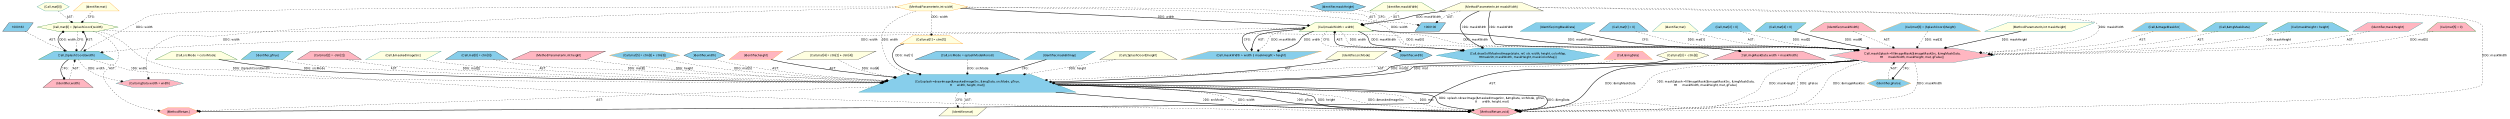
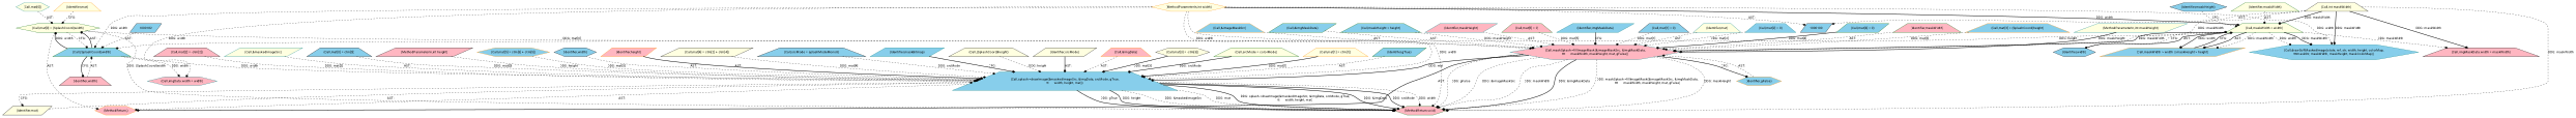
  digraph {
    fontname=Roboto
    node [color=black fillcolor=skyblue fontname=Roboto shape=trapezium style=filled]
    edge [arrowhead=diamond fontname=Roboto style=dashed]
    n1 [color=darkgreen fillcolor=lightyellow label="(Call,mat[0] = (SplashCoord)width)" shape=hexagon]
    n2 [color=darkgreen label="(Call,(SplashCoord)width)"]
    n3 [color=teal fillcolor=lightpink label="(Call,maskSplash->fillImageMask(&imageMaskSrc, &imgMaskData,\n\t\t\t      maskWidth, maskHeight, mat, gFalse))" shape=hexagon]
    n4 [color=darkorange fillcolor=lightpink label="(MethodReturn,)" shape=hexagon]
    n5 [color=darkgreen fillcolor=lightpink label="(MethodReturn,void)" shape=hexagon]
    n6 [color=teal label="(Call,splash->drawImage(&maskedImageSrc, &imgData, srcMode, gTrue,\n\t\t      width, height, mat))"]
    n7 [fillcolor=lightpink label="(Identifier,width)"]
    n8 [color=teal fillcolor=lightpink label="(Call,imgData.width = width)" shape=hexagon]
    n9 [color=darkorange label="(Identifier,gFalse)" shape=hexagon]
    n10 [fillcolor=lightyellow label="(Identifier,mat)" shape=parallelogram]
    n11 [color=darkgreen fillcolor=lightyellow label="(Call,maskWidth > width)"]
    n12 [fillcolor=lightpink label="(Call,imgMaskData.width = maskWidth)"]
    n13 [color=teal label="(Call,drawSoftMaskedImage(state, ref, str, width, height, colorMap,\n\t\t\tmaskStr, maskWidth, maskHeight, maskColorMap))" shape=hexagon]
    n14 [color=darkorange label="(Call,maskWidth > width || maskHeight > height)" shape=parallelogram]
    n15 [label="(Identifier,width)" shape=hexagon]
-   n16 [fillcolor=lightyellow label="(MethodParameterIn,int maskWidth)"]
+   n16 [fillcolor=lightyellow label="(Call,int maskWidth)"]
    1000100 [shape=parallelogram]
    n18 [color=darkorange fillcolor=lightyellow label="(MethodParameterIn,int width)" shape=hexagon]
    n19 [fillcolor=lightpink label="(Call,mat[2] = -ctm[2])"]
    n20 [color=teal fillcolor=lightyellow label="(Call,&maskedImageSrc)" shape=parallelogram]
    n21 [label="(Call,mat[0] = ctm[0])"]
    n22 [fillcolor=lightpink label="(MethodParameterIn,int height)" shape=parallelogram]
    n23 [color=darkorange label="(Call,mat[5] = ctm[3] + ctm[5])" shape=hexagon]
    n24 [label="(Identifier,width)" shape=hexagon]
    n25 [color=darkorange fillcolor=lightpink label="(Identifier,height)" shape=parallelogram]
    n26 [color=darkorange label="(Call,&imageMaskSrc)"]
    n27 [color=darkorange fillcolor=lightyellow label="(Identifier,mat)"]
    n28 [label="(Identifier,maskHeight)" shape=hexagon]
    n29 [color=darkgreen label="(Call,&imgMaskData)" shape=parallelogram]
    n30 [fillcolor=lightyellow label="(Call,mat[4] = ctm[2] + ctm[4])" shape=parallelogram]
    n31 [label="(Call,srcMode = splashModeMono8)"]
    n32 [color=darkgreen label="(Call,maskHeight > height)"]
    n33 [color=teal fillcolor=lightpink label="(Identifier,maskHeight)" shape=parallelogram]
    n34 [color=darkgreen fillcolor=lightpink label="(Call,mat[5] = 0)"]
    n35 [color=teal label="(Identifier,maskBitmap)" shape=parallelogram]
    n36 [fillcolor=lightyellow label="(Call,(SplashCoord)height)"]
    n37 [color=darkgreen fillcolor=lightyellow label="(Identifier,maskWidth)"]
    n38 [fillcolor=lightyellow label="(Identifier,srcMode)" shape=parallelogram]
    n39 [color=teal label="(Identifier,imgMaskData)" shape=parallelogram]
    n40 [color=darkorange fillcolor=lightpink label="(Call,&imgData)"]
    n41 [label="(Call,mat[1] = 0)"]
    n42 [color=teal fillcolor=lightyellow label="(Identifier,mat)"]
    n43 [color=teal label="(Call,mat[2] = 0)"]
    n44 [color=teal fillcolor=lightyellow label="(Call,mat[0])" shape=hexagon]
    n45 [color=darkgreen label="(Call,mat[4] = 0)" shape=parallelogram]
    n46 [fillcolor=lightyellow label="(Call,mat[3] = -ctm[3])" shape=hexagon]
    n47 [color=darkgreen fillcolor=lightyellow label="(Call,srcMode = colorMode)"]
    n48 [color=darkgreen fillcolor=lightpink label="(Identifier,maskWidth)"]
    n49 [color=darkorange fillcolor=lightyellow label="(Call,mat[1] = ctm[1])"]
    n50 [color=darkgreen label="(Identifier,gTrue)" shape=parallelogram]
    n51 [color=darkorange label="(Call,mat[3] = (SplashCoord)height)"]
    n52 [color=teal fillcolor=lightyellow label="(MethodParameterIn,int maskHeight)" shape=parallelogram]
    1000182 [shape=parallelogram]
    n1 -> n2 [arrowhead=dot label="CFG: "]
    n1 -> n3 [label="DDG: mat[0]"]
    n1 -> n4 [label="AST: "]
    n1 -> n5 [arrowhead=dot label="DDG: (SplashCoord)width"]
    n2 -> n1 [arrowhead=dot label="AST: " style=bold]
    n2 -> n1 [arrowhead=dot label="DDG: width" style=bold]
    n2 -> n6 [label="DDG: width"]
    n2 -> n7 [arrowhead=dot label="CFG: " style=bold]
    n2 -> n8 [label="DDG: width"]
    n3 -> n4 [label="AST: " style=bold]
    n3 -> n5 [label="DDG: &imageMaskSrc"]
    n3 -> n5 [arrowhead=dot label="DDG: maskWidth"]
    n3 -> n5 [arrowhead=dot label="DDG: &imgMaskData" style=bold]
    n3 -> n5 [arrowhead=dot label="DDG: maskSplash->fillImageMask(&imageMaskSrc, &imgMaskData,\n\t\t\t      maskWidth, maskHeight, mat, gFalse)"]
    n3 -> n5 [label="DDG: maskHeight"]
    n3 -> n5 [label="DDG: gFalse"]
    n3 -> n6 [arrowhead=dot label="DDG: mat" style=bold]
    n3 -> n9 [arrowhead=dot label="CFG: " style=bold]
    n6 -> n4 [arrowhead=dot label="AST: "]
    n6 -> n5 [label="DDG: &maskedImageSrc"]
    n6 -> n5 [label="DDG: mat"]
    n6 -> n5 [arrowhead=dot label="DDG: splash->drawImage(&maskedImageSrc, &imgData, srcMode, gTrue,\n\t\t      width, height, mat)" style=bold]
    n6 -> n5 [arrowhead=dot label="DDG: &imgData" style=bold]
    n6 -> n5 [arrowhead=dot label="DDG: srcMode" style=bold]
    n6 -> n5 [label="DDG: width"]
    n6 -> n5 [label="DDG: gTrue" style=bold]
    n6 -> n5 [arrowhead=dot label="DDG: height" style=bold]
    n6 -> n10 [label="CFG: "]
    n7 -> n2 [label="AST: "]
    n9 -> n3 [label="AST: "]
    n10 -> n6 [arrowhead=dot label="AST: "]
-   n11 -> n2 [label="DDG: width"]
+   n11 -> n2 [label="DDG: height"]
    n11 -> n3 [arrowhead=dot label="DDG: maskWidth" style=bold]
    n11 -> n12 [label="DDG: maskWidth"]
    n11 -> n13 [arrowhead=dot label="DDG: width"]
    n11 -> n13 [arrowhead=dot label="DDG: maskWidth" style=bold]
    n11 -> n14 [label="AST: " style=bold]
    n11 -> n14 [arrowhead=dot label="DDG: maskWidth"]
    n11 -> n14 [arrowhead=dot label="DDG: width" style=bold]
    n11 -> n15 [arrowhead=dot label="CFG: "]
    n14 -> n11 [label="CFG: " style=bold]
    n15 -> n11 [arrowhead=dot label="AST: " style=bold]
    n16 -> n3 [label="DDG: maskWidth"]
    n16 -> n5 [label="DDG: maskWidth"]
    n16 -> n11 [arrowhead=dot label="DDG: maskWidth" style=bold]
    n16 -> n12 [label="DDG: maskWidth" style=bold]
    n16 -> n13 [label="DDG: maskWidth" style=bold]
    n16 -> 1000100 [label="AST: "]
    n18 -> n2 [label="DDG: width"]
-   n18 -> n49 [arrowhead=dot label="DDG: width"]
+   n18 -> n5 [arrowhead=dot label="DDG: width"]
    n18 -> n6 [label="DDG: width"]
    n18 -> n8 [arrowhead=dot label="DDG: width"]
    n18 -> n11 [label="DDG: width" style=bold]
    n18 -> n13 [label="DDG: width"]
    n18 -> 1000100 [label="AST: "]
    n19 -> n6 [label="DDG: mat[2]"]
    n20 -> n6 [label="AST: "]
    n21 -> n6 [arrowhead=dot label="DDG: mat[0]"]
    n22 -> n6 [arrowhead=dot label="DDG: height"]
    n23 -> n6 [label="DDG: mat[5]"]
    n24 -> n6 [arrowhead=dot label="AST: "]
    n25 -> n6 [arrowhead=dot label="AST: " style=bold]
    n26 -> n3 [arrowhead=dot label="AST: "]
    n27 -> n1 [label="CFG: "]
    n28 -> n11 [arrowhead=dot label="CFG: "]
    n29 -> n3 [arrowhead=dot label="AST: "]
    n30 -> n6 [label="DDG: mat[4]"]
    n31 -> n6 [arrowhead=dot label="DDG: srcMode"]
    n32 -> n3 [arrowhead=dot label="DDG: maskHeight"]
    n33 -> n3 [label="AST: "]
    n34 -> n3 [label="DDG: mat[5]"]
    n35 -> n6 [label="CFG: " style=bold]
    n36 -> n6 [label="DDG: height"]
    n37 -> n11 [arrowhead=dot label="AST: "]
    n38 -> n6 [arrowhead=dot label="AST: " style=bold]
    n39 -> n3 [arrowhead=dot label="CFG: " style=bold]
    n40 -> n6 [label="AST: "]
    n41 -> n3 [arrowhead=dot label="DDG: mat[1]"]
    n42 -> n3 [label="AST: "]
    n43 -> n3 [label="DDG: mat[2]"]
    n44 -> n1 [label="AST: "]
    n45 -> n3 [arrowhead=dot label="DDG: mat[4]" style=bold]
    n46 -> n6 [label="DDG: mat[3]" style=bold]
    n47 -> n6 [arrowhead=dot label="DDG: srcMode" style=bold]
    n48 -> n3 [label="AST: "]
    n49 -> n6 [arrowhead=dot label="DDG: mat[1]" style=bold]
    n50 -> n6 [arrowhead=dot label="AST: "]
    n51 -> n3 [arrowhead=dot label="DDG: mat[3]"]
    n52 -> n3 [label="DDG: maskHeight" style=bold]
    1000182 -> n2 [label="AST: "]
  }
